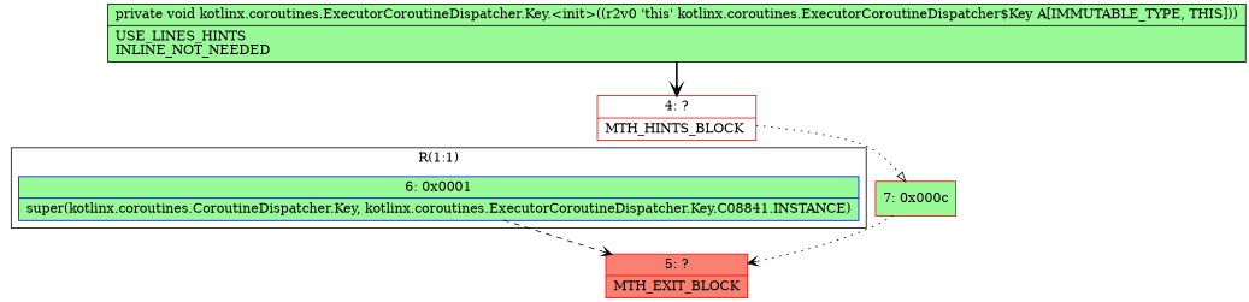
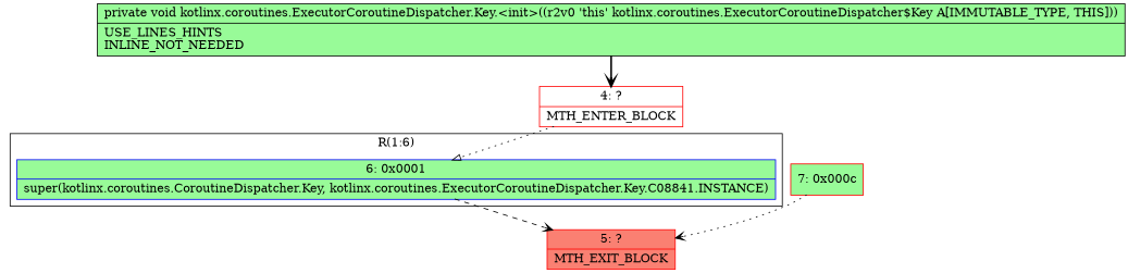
  digraph {
    node [color=red fillcolor=palegreen shape=record style=filled]
    edge [arrowhead=vee style=dotted]
    n1 [color=blue label="{6\:\ 0x0001|super(kotlinx.coroutines.CoroutineDispatcher.Key, kotlinx.coroutines.ExecutorCoroutineDispatcher.Key.C08841.INSTANCE)\l}"]
    n2 [fillcolor=salmon label="{5\:\ ?|MTH_EXIT_BLOCK\l}"]
    n3 [label="{7\:\ 0x000c}"]
-   n4 [fillcolor=white label="{4\:\ ?|MTH_HINTS_BLOCK\l}"]
+   n4 [fillcolor=white label="{4\:\ ?|MTH_ENTER_BLOCK\l}"]
    n5 [label="{private void kotlinx.coroutines.ExecutorCoroutineDispatcher.Key.\<init\>((r2v0 'this' kotlinx.coroutines.ExecutorCoroutineDispatcher$Key A[IMMUTABLE_TYPE, THIS]))  | USE_LINES_HINTS\lINLINE_NOT_NEEDED\l}" color=""]
    subgraph cluster_1 {
-     label="R(1:1)"
+     label="R(1:6)"
      n1
    }
    n1 -> n2 [style=dashed]
    n3 -> n2
-   n4 -> n3 [arrowhead=onormal]
+   n4 -> n1 [arrowhead=onormal]
    n5 -> n4 [style=bold]
  }
